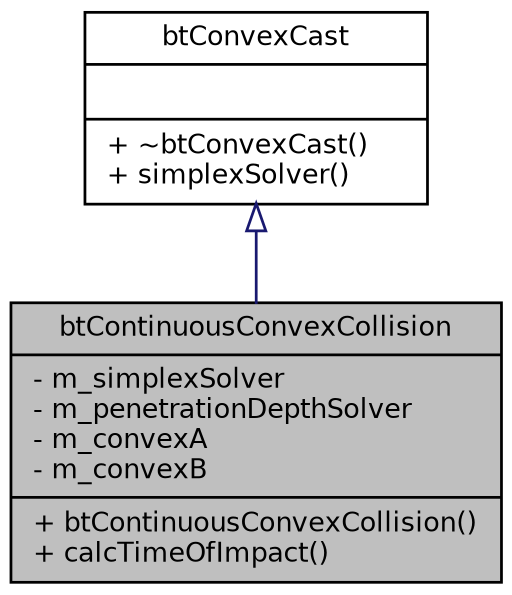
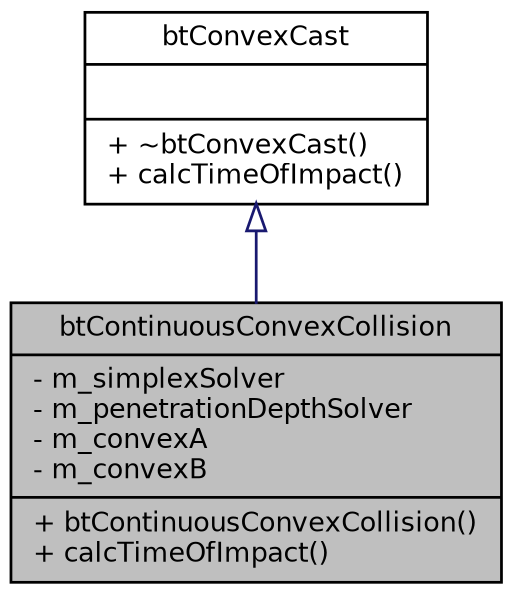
  digraph {
    node [color=black fontname=Helvetica fontsize=10 shape=record style=filled]
    n1 [fillcolor=grey75 fontcolor=black height=0.2 label="{btContinuousConvexCollision\n|- m_simplexSolver\l- m_penetrationDepthSolver\l- m_convexA\l- m_convexB\l|+ btContinuousConvexCollision()\l+ calcTimeOfImpact()\l}" width=0.4]
-   n2 [fillcolor=white height=0.2 label="{btConvexCast\n||+ ~btConvexCast()\l+ simplexSolver()\l}" width=0.4]
+   n2 [fillcolor=white height=0.2 label="{btConvexCast\n||+ ~btConvexCast()\l+ calcTimeOfImpact()\l}" width=0.4]
    n2 -> n1 [arrowtail=empty color=midnightblue dir=back fontname=Helvetica fontsize=10 labelfontname=Helvetica labelfontsize=10 style=solid]
  }
